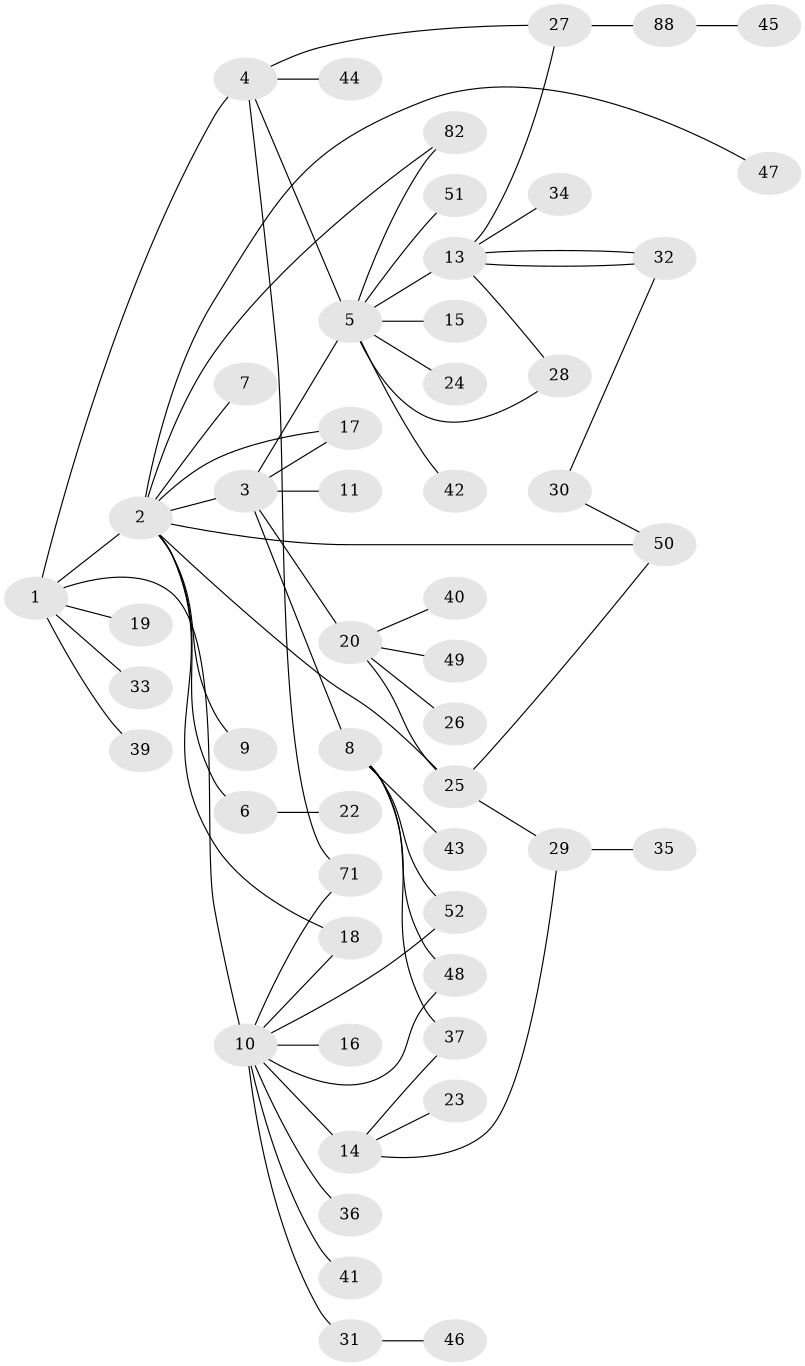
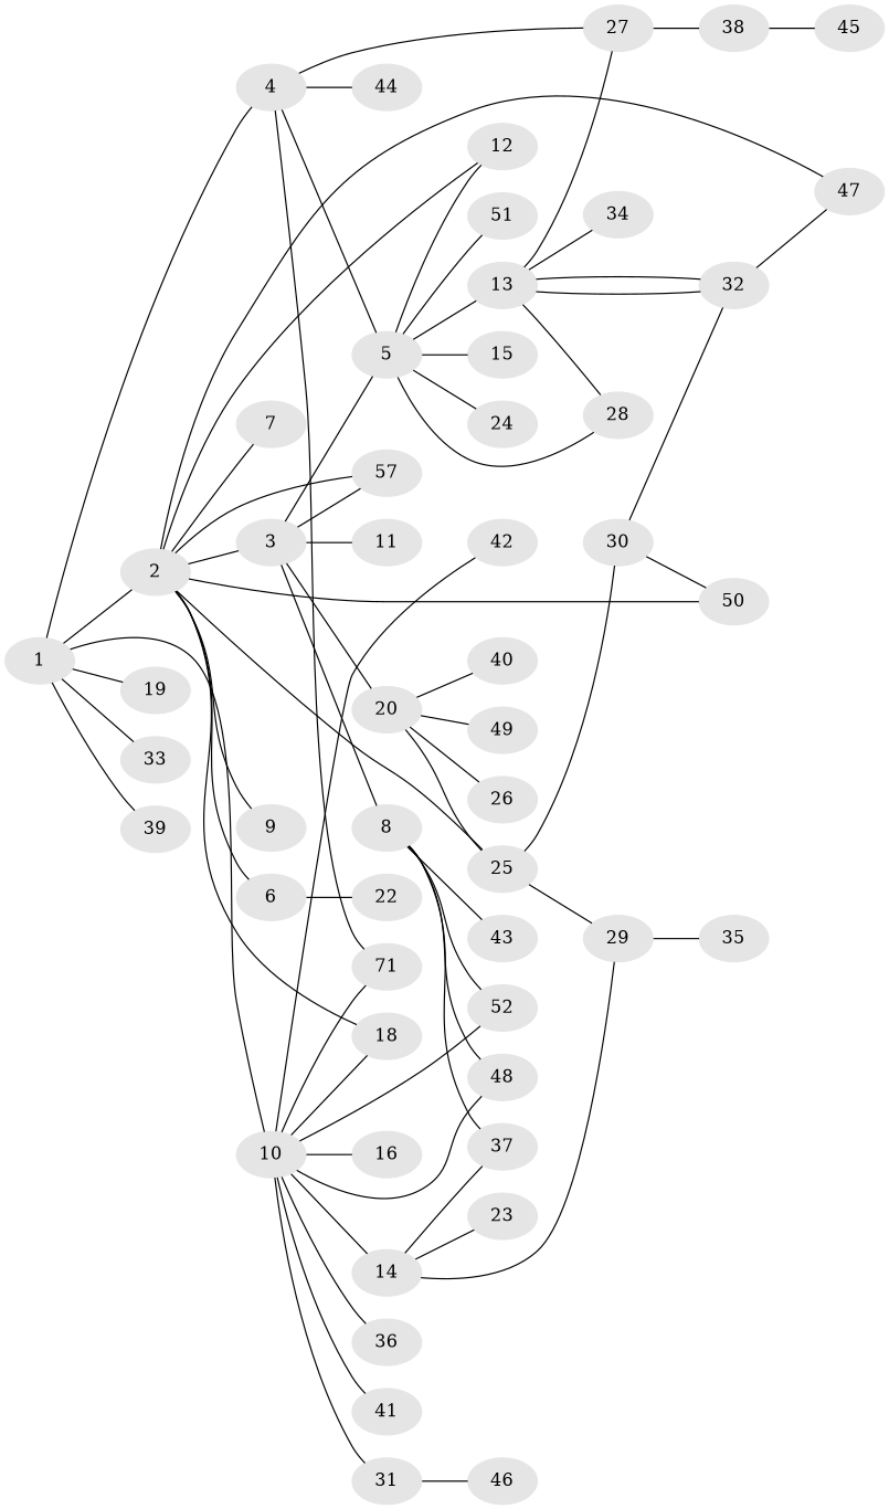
  graph {
    rankdir=LR
    node [color=gray90 style=filled]
    1
    2
    4
    10
    19
    33
    39
    3
    6
    7
    9
-   12 [label=82]
-   17
+   12
+   17 [label=57]
    18
    25
    47
    50
    5
    n19 [label=71]
    27
    44
    48
    52
    14
    16
    31
    36
    41
    42
    8
    11
    20
    22
    29
    30
    32
    13
    15
    24
    28
    51
    37
    43
    26
    40
    49
-   38 [label=88]
+   38
    34
    23
    46
    35
    45
    1 -- 2
    1 -- 4
    1 -- 10
    1 -- 19
    1 -- 33
    1 -- 39
    2 -- 3
    2 -- 6
    2 -- 7
    2 -- 9
    2 -- 12
    2 -- 17
    2 -- 18
    2 -- 25
    2 -- 47
    2 -- 50
    4 -- 5
    4 -- n19
    4 -- 27
    4 -- 44
    10 -- 18
    10 -- n19
    10 -- 48
    10 -- 52
    10 -- 14
    10 -- 16
    10 -- 31
    10 -- 36
    10 -- 41
-   5 -- 42
+   10 -- 42
    3 -- 17
    3 -- 5
    3 -- 8
    3 -- 11
    3 -- 20
    6 -- 22
    25 -- 29
-   25 -- 50
+   25 -- 30
    5 -- 12
    5 -- 13
    5 -- 15
    5 -- 24
    5 -- 28
    5 -- 51
    27 -- 38
    14 -- 29
    14 -- 37
    14 -- 23
    31 -- 46
    8 -- 48
    8 -- 52
    8 -- 37
    8 -- 43
    20 -- 25
    20 -- 26
    20 -- 40
    20 -- 49
    29 -- 35
    30 -- 50
    30 -- 32
+   32 -- 47
    13 -- 27
    13 -- 32
    13 -- 32
    13 -- 28
    13 -- 34
    38 -- 45
  }
